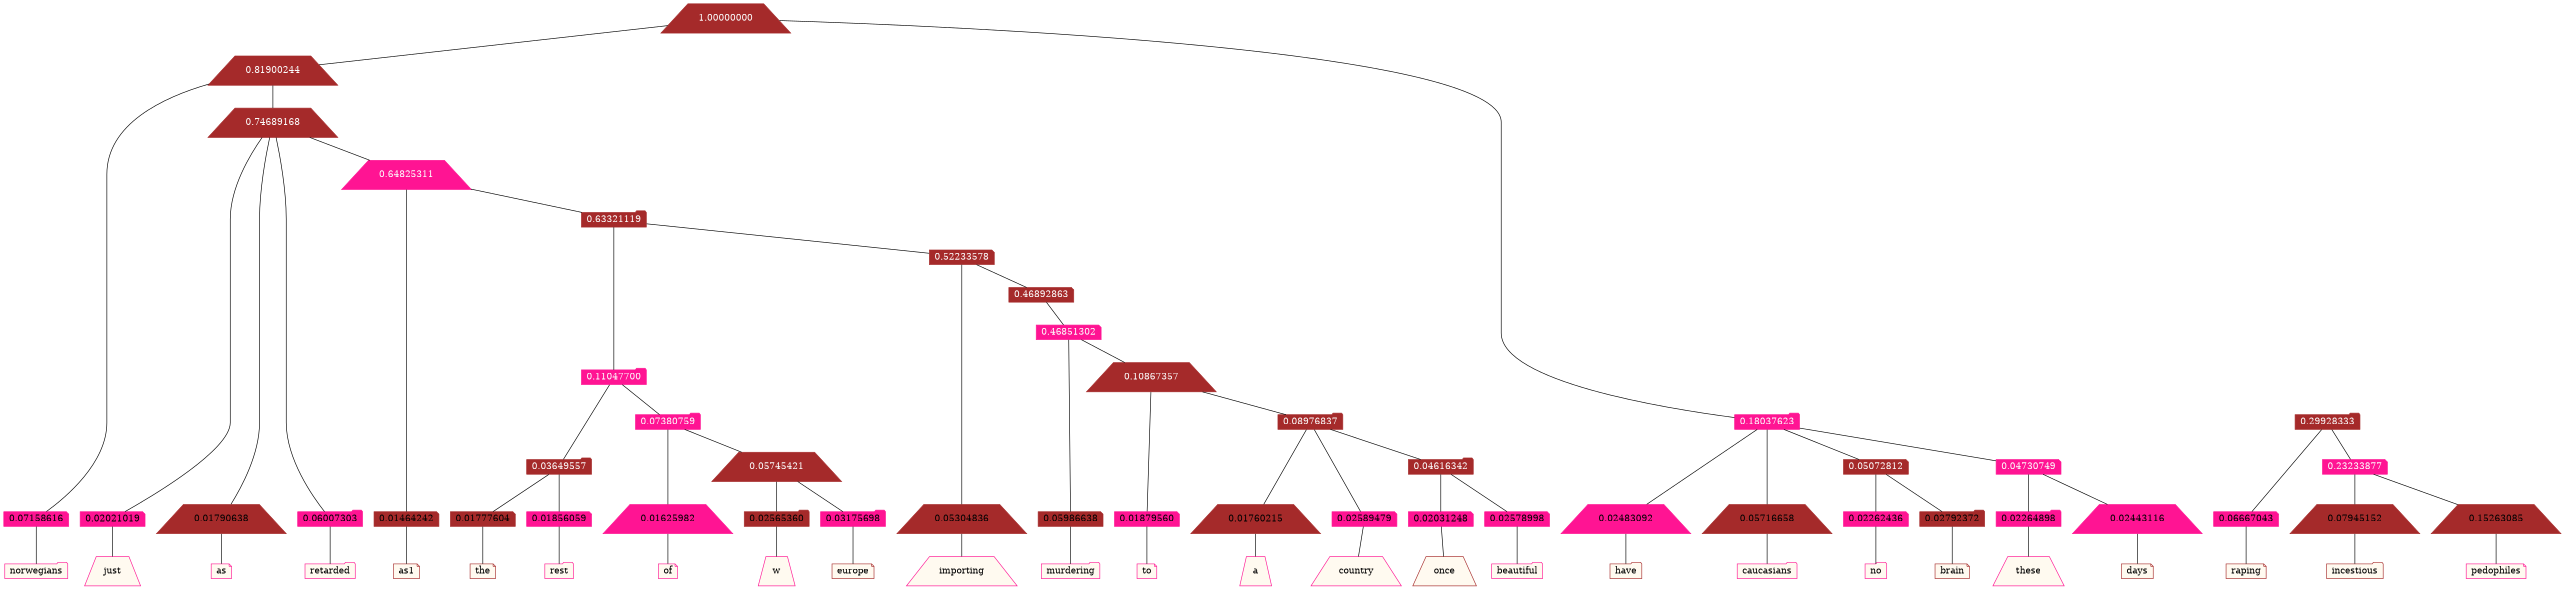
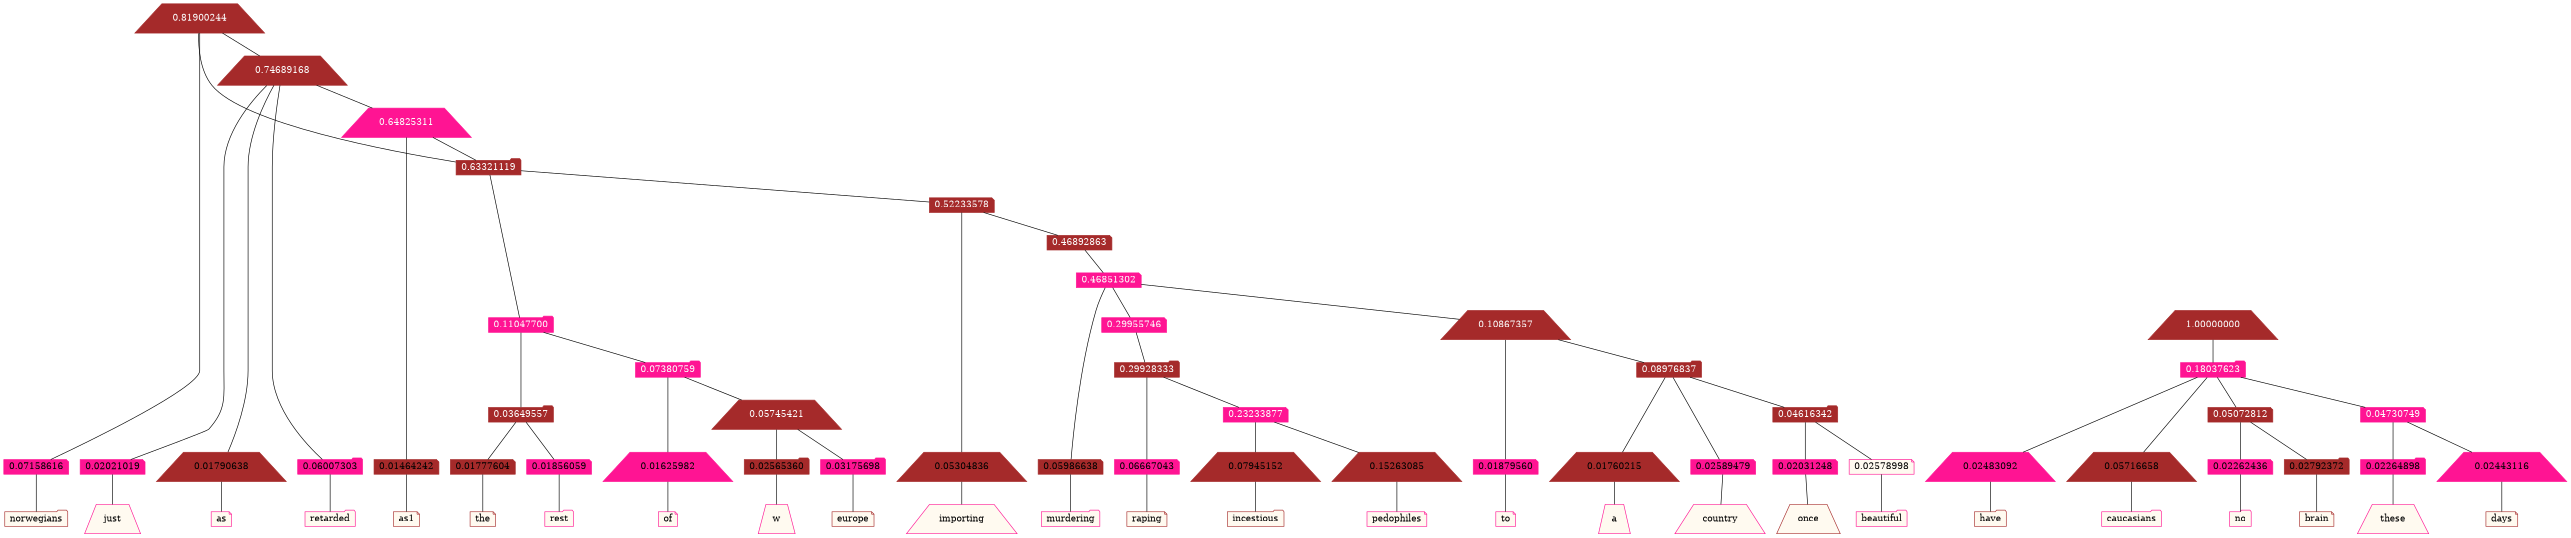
  graph {
    node [color=deeppink format=png nodesep=0.001 ordering=out overlap_scaling=0.01 ranksep=0.001 shape=note style=filled]
-   n1 [fillcolor=floralwhite height=0.15 label=norwegians shape=folder style="filled,solid" width=0.15]
+   n1 [color=brown fillcolor=floralwhite height=0.15 label=norwegians shape=folder style="filled,solid" width=0.15]
    n2 [fillcolor=floralwhite height=0.15 label=just shape=trapezium style="filled,solid" width=0.15]
    n3 [fillcolor=floralwhite height=0.15 label=as style="filled,solid" width=0.15]
    n4 [fillcolor=floralwhite height=0.15 label=retarded shape=folder style="filled,solid" width=0.15]
    n5 [color=brown fillcolor=floralwhite height=0.15 label=as1 style="filled,solid" width=0.15]
    n6 [color=brown fillcolor=floralwhite height=0.15 label=the style="filled,solid" width=0.15]
    n7 [fillcolor=floralwhite height=0.15 label=rest shape=folder style="filled,solid" width=0.15]
    n8 [fillcolor=floralwhite height=0.15 label=of style="filled,solid" width=0.15]
    n9 [fillcolor=floralwhite height=0.15 label=w shape=trapezium style="filled,solid" width=0.15]
    n10 [color=brown fillcolor=floralwhite height=0.15 label=europe style="filled,solid" width=0.15]
    n11 [fillcolor=floralwhite height=0.15 label=importing shape=trapezium style="filled,solid" width=0.15]
    n12 [fillcolor=floralwhite height=0.15 label=murdering shape=folder style="filled,solid" width=0.15]
    n13 [color=brown fillcolor=floralwhite height=0.15 label=raping style="filled,solid" width=0.15]
    n14 [color=brown fillcolor=floralwhite height=0.15 label=incestious shape=folder style="filled,solid" width=0.15]
    n15 [fillcolor=floralwhite height=0.15 label=pedophiles style="filled,solid" width=0.15]
    n16 [fillcolor=floralwhite height=0.15 label=to style="filled,solid" width=0.15]
    n17 [fillcolor=floralwhite height=0.15 label=a shape=trapezium style="filled,solid" width=0.15]
    n18 [color=brown fillcolor=floralwhite height=0.15 label=once shape=trapezium style="filled,solid" width=0.15]
    n19 [fillcolor=floralwhite height=0.15 label=beautiful shape=folder style="filled,solid" width=0.15]
    n20 [fillcolor=floralwhite height=0.15 label=country shape=trapezium style="filled,solid" width=0.15]
    n21 [color=brown fillcolor=floralwhite height=0.15 label=have shape=folder style="filled,solid" width=0.15]
    n22 [fillcolor=floralwhite height=0.15 label=caucasians shape=folder style="filled,solid" width=0.15]
    n23 [fillcolor=floralwhite height=0.15 label=no shape=folder style="filled,solid" width=0.15]
    n24 [color=brown fillcolor=floralwhite height=0.15 label=brain style="filled,solid" width=0.15]
    n25 [fillcolor=floralwhite height=0.15 label=these shape=trapezium style="filled,solid" width=0.15]
    n26 [color=brown fillcolor=floralwhite height=0.15 label=days style="filled,solid" width=0.15]
    n27 [fontcolor=black height=0.15 label=0.07158616 width=0.15]
    n28 [fontcolor=black height=0.15 label=0.02021019 width=0.15]
    n29 [color=brown fontcolor=black height=0.15 label=0.01790638 shape=trapezium width=0.15]
    n30 [fontcolor=black height=0.15 label=0.06007303 shape=folder width=0.15]
    n31 [color=brown fontcolor=black height=0.15 label=0.01464242 width=0.15]
    n32 [color=brown fontcolor=black height=0.15 label=0.01777604 width=0.15]
    n33 [fontcolor=black height=0.15 label=0.01856059 width=0.15]
    n34 [fontcolor=black height=0.15 label=0.01625982 shape=trapezium width=0.15]
    n35 [color=brown fontcolor=black height=0.15 label=0.02565360 shape=folder width=0.15]
    n36 [fontcolor=black height=0.15 label=0.03175698 shape=folder width=0.15]
    n37 [color=brown fontcolor=black height=0.15 label=0.05304836 shape=trapezium width=0.15]
    n38 [color=brown fontcolor=black height=0.15 label=0.05986638 width=0.15]
    n39 [fontcolor=black height=0.15 label=0.06667043 width=0.15]
    n40 [color=brown fontcolor=black height=0.15 label=0.07945152 shape=trapezium width=0.15]
    n41 [color=brown fontcolor=black height=0.15 label=0.15263085 shape=trapezium width=0.15]
    n42 [fontcolor=black height=0.15 label=0.01879560 width=0.15]
    n43 [color=brown fontcolor=black height=0.15 label=0.01760215 shape=trapezium width=0.15]
    n44 [fontcolor=black height=0.15 label=0.02031248 width=0.15]
-   n45 [fontcolor=black height=0.15 label=0.02578998 width=0.15]
+   n45 [fontcolor=black height=0.15 label=0.02578998 width=0.15 fillcolor=floralwhite]
    n46 [fontcolor=black height=0.15 label=0.02589479 width=0.15]
    n47 [fontcolor=black height=0.15 label=0.02483092 shape=trapezium width=0.15]
    n48 [color=brown fontcolor=black height=0.15 label=0.05716658 shape=trapezium width=0.15]
    n49 [fontcolor=black height=0.15 label=0.02262436 width=0.15]
    n50 [color=brown fontcolor=black height=0.15 label=0.02792372 shape=folder width=0.15]
    n51 [fontcolor=black height=0.15 label=0.02264898 shape=folder width=0.15]
    n52 [fontcolor=black height=0.15 label=0.02443116 shape=trapezium width=0.15]
    n53 [color=brown fontcolor=grey99 height=0.15 label=1.00000000 shape=trapezium width=0.15]
    n54 [color=brown fontcolor=grey99 height=0.15 label=0.81900244 shape=trapezium width=0.15]
    n55 [fontcolor=grey99 height=0.15 label=0.18037623 shape=folder width=0.15]
    n56 [color=brown fontcolor=grey99 height=0.15 label=0.74689168 shape=trapezium width=0.15]
    n57 [color=brown fontcolor=grey99 height=0.15 label=0.05072812 width=0.15]
    n58 [fontcolor=grey99 height=0.15 label=0.04730749 width=0.15]
    n59 [fontcolor=grey99 height=0.15 label=0.64825311 shape=trapezium width=0.15]
    n60 [color=brown fontcolor=grey99 height=0.15 label=0.63321119 shape=folder width=0.15]
    n61 [fontcolor=grey99 height=0.15 label=0.11047700 shape=folder width=0.15]
    n62 [color=brown fontcolor=grey99 height=0.15 label=0.52233578 width=0.15]
    n63 [color=brown fontcolor=grey99 height=0.15 label=0.03649557 shape=folder width=0.15]
    n64 [fontcolor=grey99 height=0.15 label=0.07380759 shape=folder width=0.15]
    n65 [color=brown fontcolor=grey99 height=0.15 label=0.46892863 width=0.15]
    n66 [color=brown fontcolor=grey99 height=0.15 label=0.05745421 shape=trapezium width=0.15]
    n67 [fontcolor=grey99 height=0.15 label=0.46851302 width=0.15]
+   n68 [fontcolor=grey99 height=0.15 label=0.29955746 width=0.15]
    n69 [color=brown fontcolor=grey99 height=0.15 label=0.10867357 shape=trapezium width=0.15]
    n70 [color=brown fontcolor=grey99 height=0.15 label=0.29928333 shape=folder width=0.15]
    n71 [color=brown fontcolor=grey99 height=0.15 label=0.08976837 shape=folder width=0.15]
    n72 [fontcolor=grey99 height=0.15 label=0.23233877 width=0.15]
    n73 [color=brown fontcolor=grey99 height=0.15 label=0.04616342 shape=folder width=0.15]
    subgraph sub_1 {
      rank=same
      n1
      n2
      n3
      n4
      n5
      n6
      n7
      n8
      n9
      n10
      n11
      n12
      n13
      n14
      n15
      n16
      n17
      n18
      n19
      n20
      n21
      n22
      n23
      n24
      n25
      n26
    }
    subgraph sub_2 {
      rank=same
      n27
      n28
      n29
      n30
      n31
      n32
      n33
      n34
      n35
      n36
      n37
      n38
      n39
      n40
      n41
      n42
      n43
      n44
      n45
      n46
      n47
      n48
      n49
      n50
      n51
      n52
    }
    n27 -- n1
    n28 -- n2
    n29 -- n3
    n30 -- n4
    n31 -- n5
    n32 -- n6
    n33 -- n7
    n34 -- n8
    n35 -- n9
    n36 -- n10
    n37 -- n11
    n38 -- n12
    n39 -- n13
    n40 -- n14
    n41 -- n15
    n42 -- n16
    n43 -- n17
    n44 -- n18
    n45 -- n19
    n46 -- n20
    n47 -- n21
    n48 -- n22
    n49 -- n23
    n50 -- n24
    n51 -- n25
    n52 -- n26
-   n53 -- n54
+   n60 -- n54
    n53 -- n55
    n54 -- n27
    n54 -- n56
    n55 -- n47
    n55 -- n48
    n55 -- n57
    n55 -- n58
    n56 -- n28
    n56 -- n29
    n56 -- n30
    n56 -- n59
    n57 -- n49
    n57 -- n50
    n58 -- n51
    n58 -- n52
    n59 -- n31
    n59 -- n60
    n60 -- n61
    n60 -- n62
    n61 -- n63
    n61 -- n64
    n62 -- n37
    n62 -- n65
    n63 -- n32
    n63 -- n33
    n64 -- n34
    n64 -- n66
    n65 -- n67
    n66 -- n35
    n66 -- n36
    n67 -- n38
+   n67 -- n68
    n67 -- n69
+   n68 -- n70
    n69 -- n42
    n69 -- n71
    n70 -- n39
    n70 -- n72
    n71 -- n43
    n71 -- n46
    n71 -- n73
    n72 -- n40
    n72 -- n41
    n73 -- n44
    n73 -- n45
  }
